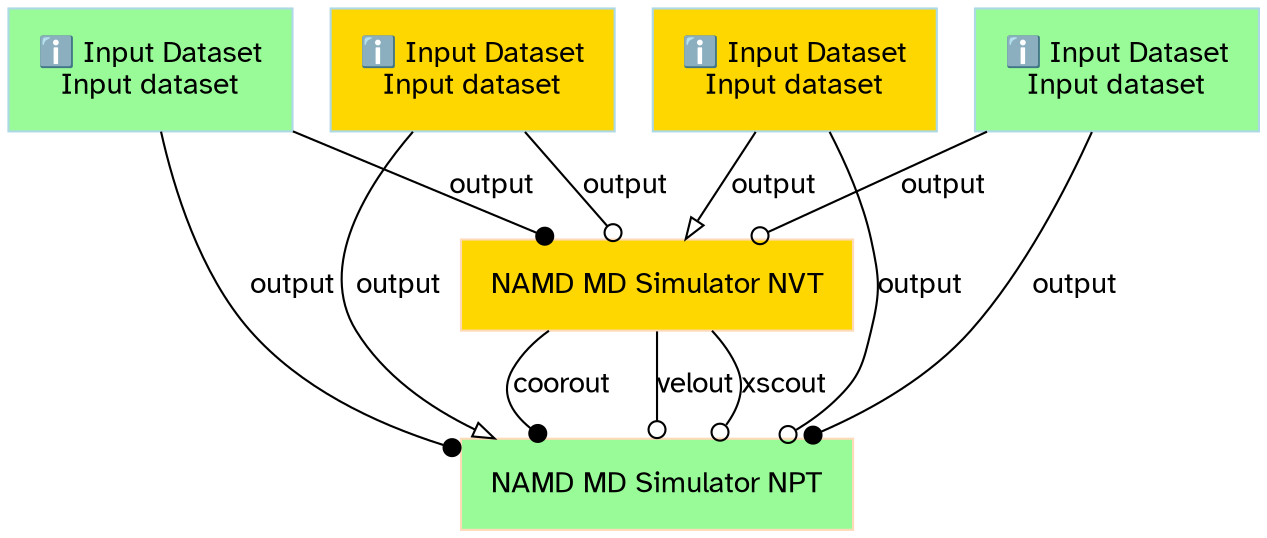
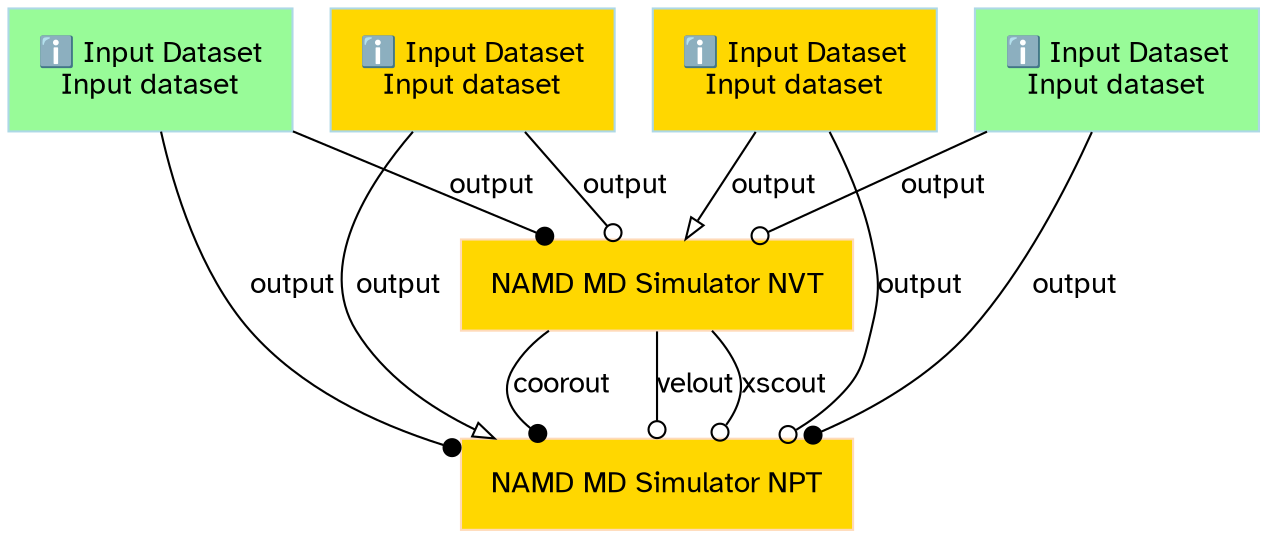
  digraph {
    node [color=lightblue fontname="Atkinson Hyperlegible" margin="0.2,0.2" shape=box style=filled fillcolor=gold]
    edge [fontname="Atkinson Hyperlegible" arrowhead=odot]
    n1 [label="ℹ️ Input Dataset\nInput dataset"]
    n2 [color=peachpuff label="NAMD MD Simulator NVT"]
-   n3 [color=peachpuff label="NAMD MD Simulator NPT" fillcolor=palegreen]
+   n3 [color=peachpuff label="NAMD MD Simulator NPT"]
    n4 [label="ℹ️ Input Dataset\nInput dataset" fillcolor=palegreen]
    n5 [label="ℹ️ Input Dataset\nInput dataset" fillcolor=palegreen]
    n6 [label="ℹ️ Input Dataset\nInput dataset"]
    n1 -> n2 [label=output]
    n1 -> n3 [label=output arrowhead=onormal]
    n2 -> n3 [label=coorout arrowhead=dot]
    n2 -> n3 [label=velout]
    n2 -> n3 [label=xscout]
    n4 -> n2 [label=output arrowhead=dot]
    n4 -> n3 [label=output arrowhead=dot]
    n5 -> n2 [label=output]
    n5 -> n3 [label=output arrowhead=dot]
    n6 -> n2 [label=output arrowhead=onormal]
    n6 -> n3 [label=output]
  }
